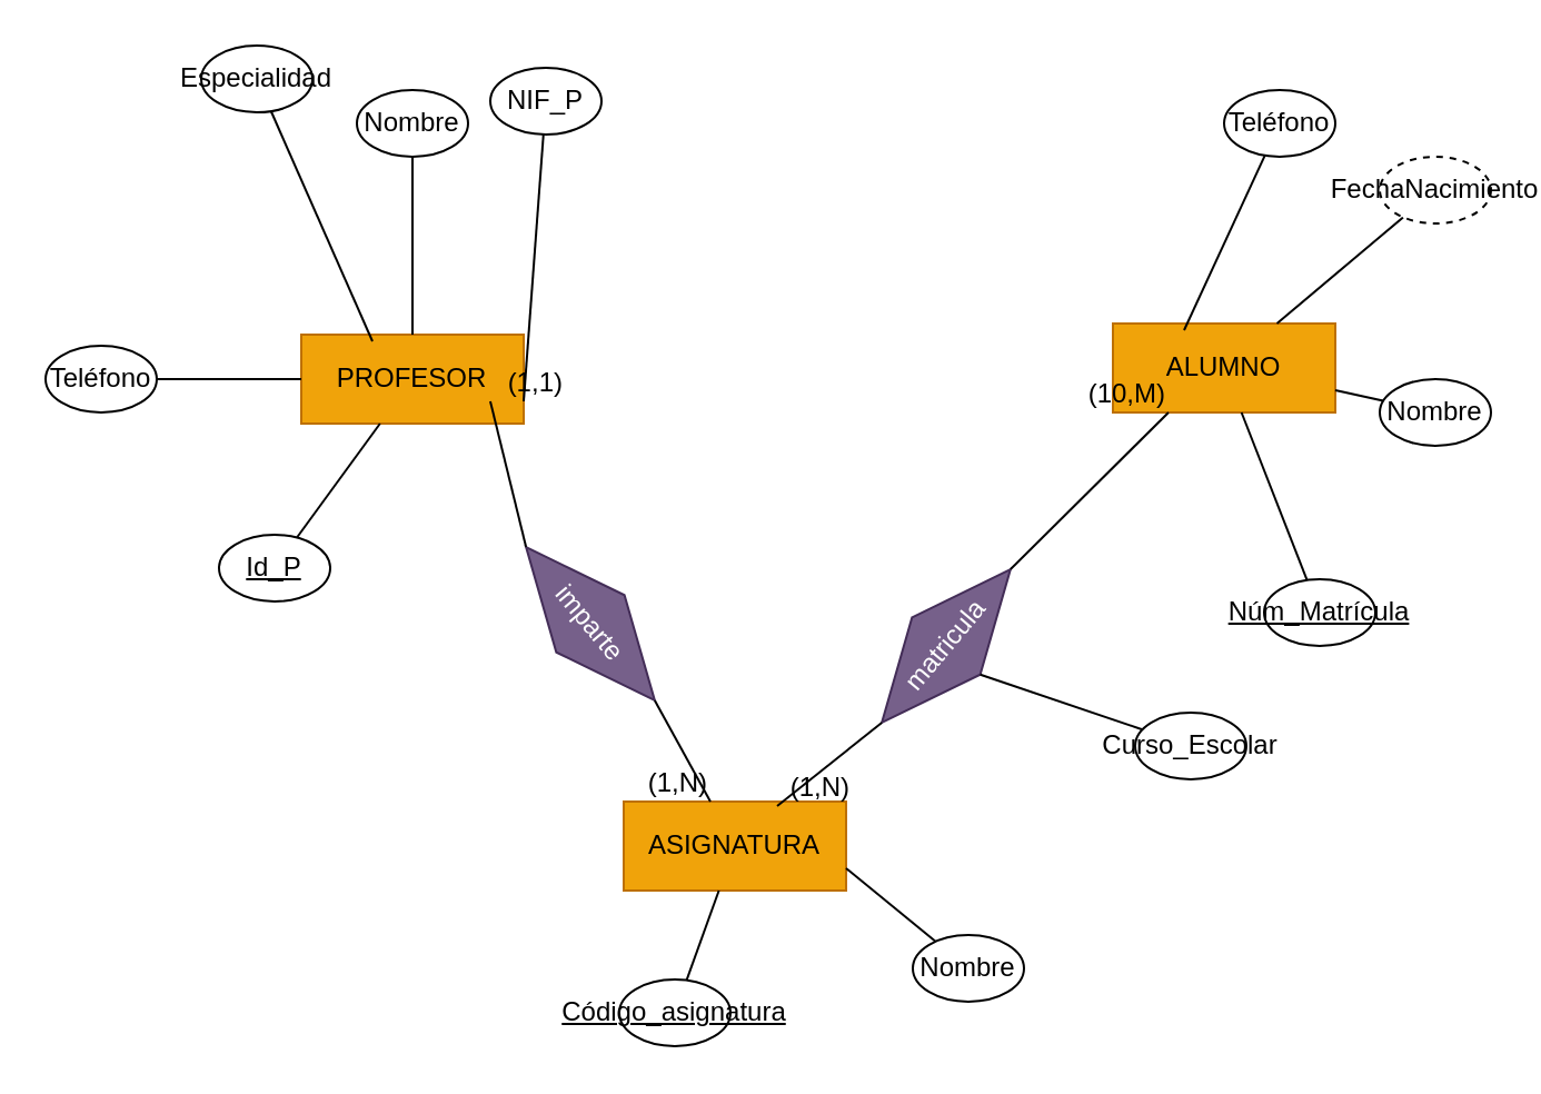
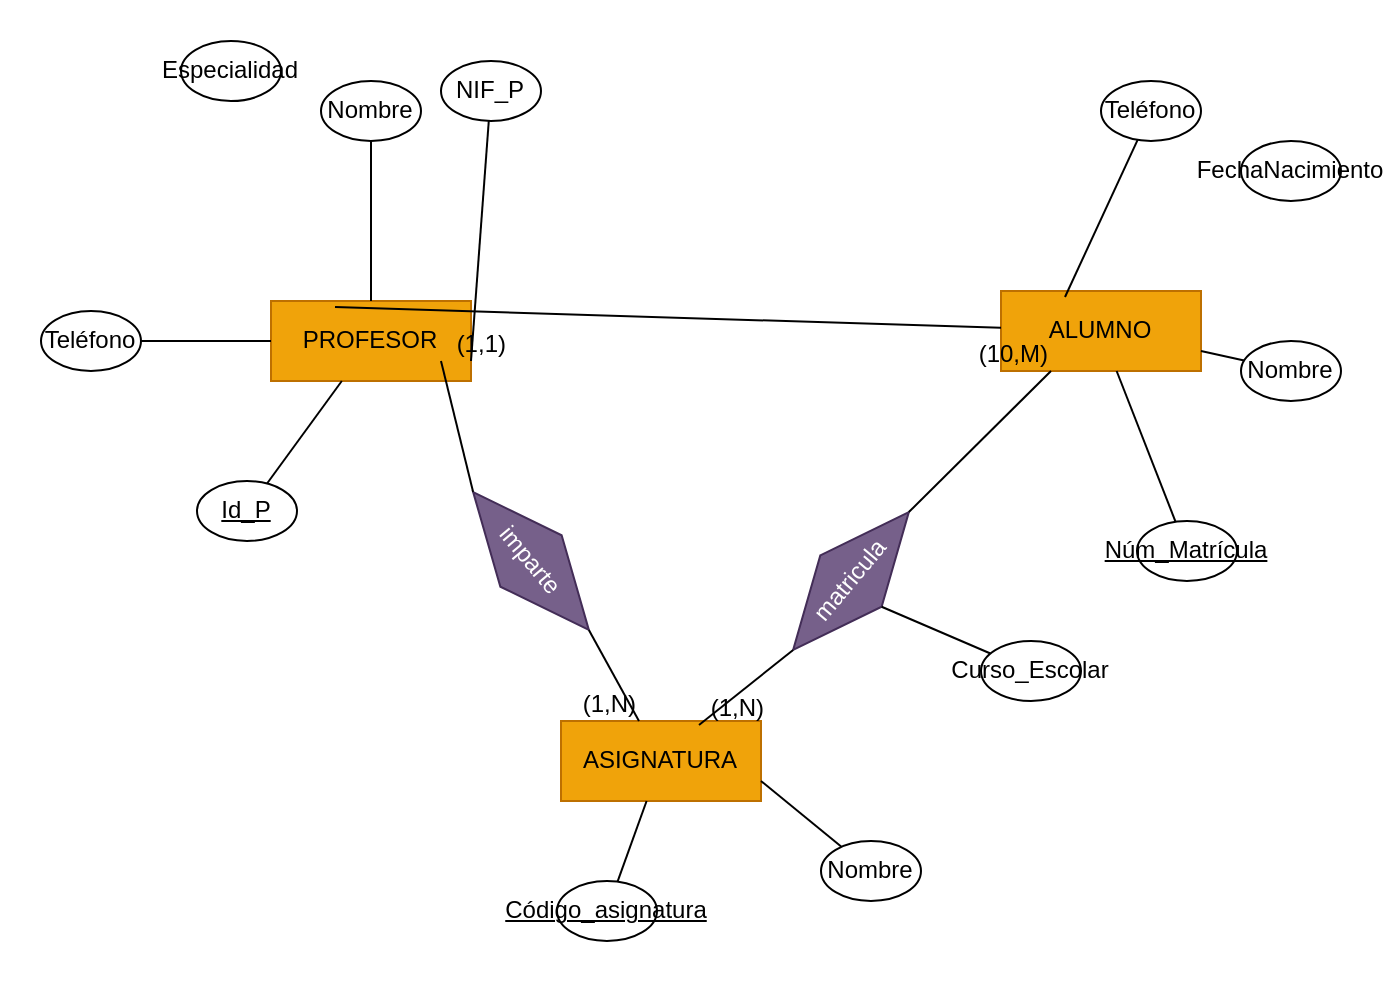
  <mxCell id="0" />
  <mxCell id="1" parent="0" />
  <mxCell id="2" value="ALUMNO" style="whiteSpace=wrap;html=1;align=center;fillColor=#f0a30a;strokeColor=#BD7000;fontColor=#000000;" parent="1" vertex="1"><mxGeometry x="500" y="145" width="100" height="40" as="geometry" /></mxCell>
  <mxCell id="3" value="" style="endArrow=none;html=1;rounded=0;exitX=1;exitY=0.75;exitDx=0;exitDy=0;" parent="1" source="2" target="4" edge="1"><mxGeometry relative="1" as="geometry"><mxPoint x="600" y="160" as="sourcePoint" /><mxPoint x="660" y="160" as="targetPoint" /></mxGeometry></mxCell>
  <mxCell id="4" value="Nombre" style="ellipse;whiteSpace=wrap;html=1;align=center;" parent="1" vertex="1"><mxGeometry x="620" y="170" width="50" height="30" as="geometry" /></mxCell>
- <mxCell id="5" value="" style="endArrow=none;html=1;rounded=0;" parent="1" source="2" target="6" edge="1"><mxGeometry x="735" y="395" width="50" height="30" as="geometry" /></mxCell>
- <mxCell id="6" value="FechaNacimiento" style="ellipse;whiteSpace=wrap;html=1;align=center;dashed=1;" parent="1" vertex="1"><mxGeometry x="620" y="70" width="50" height="30" as="geometry" /></mxCell>
+ <mxCell id="6" value="FechaNacimiento" style="ellipse;whiteSpace=wrap;html=1;align=center;" parent="1" vertex="1"><mxGeometry x="620" y="70" width="50" height="30" as="geometry" /></mxCell>
  <mxCell id="7" style="edgeStyle=orthogonalEdgeStyle;rounded=0;orthogonalLoop=1;jettySize=auto;html=1;exitX=0.5;exitY=1;exitDx=0;exitDy=0;" parent="1" source="4" target="4" edge="1"><mxGeometry relative="1" as="geometry" /></mxCell>
  <mxCell id="8" value="" style="endArrow=none;html=1;rounded=0;exitX=0.32;exitY=0.075;exitDx=0;exitDy=0;exitPerimeter=0;" parent="1" source="2" target="9" edge="1"><mxGeometry relative="1" as="geometry"><mxPoint x="457.5" y="115" as="sourcePoint" /><mxPoint x="517.5" y="115" as="targetPoint" /></mxGeometry></mxCell>
  <mxCell id="9" value="Teléfono" style="ellipse;whiteSpace=wrap;html=1;align=center;" parent="1" vertex="1"><mxGeometry x="550" y="40" width="50" height="30" as="geometry" /></mxCell>
  <mxCell id="10" value="" style="endArrow=none;html=1;rounded=0;" parent="1" source="2" target="11" edge="1"><mxGeometry relative="1" as="geometry"><mxPoint x="533" y="275" as="sourcePoint" /><mxPoint x="593" y="275" as="targetPoint" /></mxGeometry></mxCell>
  <mxCell id="11" value="&lt;u&gt;Núm_Matrícula&lt;/u&gt;" style="ellipse;whiteSpace=wrap;html=1;align=center;" parent="1" vertex="1"><mxGeometry x="568" y="260" width="50" height="30" as="geometry" /></mxCell>
  <mxCell id="12" value="PROFESOR" style="whiteSpace=wrap;html=1;align=center;fillColor=#f0a30a;strokeColor=#BD7000;fontColor=#000000;" parent="1" vertex="1"><mxGeometry x="135" y="150" width="100" height="40" as="geometry" /></mxCell>
  <mxCell id="13" value="" style="endArrow=none;html=1;rounded=0;exitX=1;exitY=0.75;exitDx=0;exitDy=0;" parent="1" source="12" target="14" edge="1"><mxGeometry relative="1" as="geometry"><mxPoint x="140" y="140" as="sourcePoint" /><mxPoint x="200" y="140" as="targetPoint" /></mxGeometry></mxCell>
  <mxCell id="14" value="NIF_P" style="ellipse;whiteSpace=wrap;html=1;align=center;" parent="1" vertex="1"><mxGeometry x="220" y="30" width="50" height="30" as="geometry" /></mxCell>
  <mxCell id="15" value="" style="endArrow=none;html=1;rounded=0;" parent="1" source="12" target="16" edge="1"><mxGeometry x="735" y="395" width="50" height="30" as="geometry" /></mxCell>
  <mxCell id="16" value="Nombre" style="ellipse;whiteSpace=wrap;html=1;align=center;" parent="1" vertex="1"><mxGeometry x="160" y="40" width="50" height="30" as="geometry" /></mxCell>
  <mxCell id="17" style="edgeStyle=orthogonalEdgeStyle;rounded=0;orthogonalLoop=1;jettySize=auto;html=1;exitX=0.5;exitY=1;exitDx=0;exitDy=0;" parent="1" source="14" target="14" edge="1"><mxGeometry relative="1" as="geometry" /></mxCell>
- <mxCell id="18" value="" style="endArrow=none;html=1;rounded=0;exitX=0.32;exitY=0.075;exitDx=0;exitDy=0;exitPerimeter=0;" parent="1" source="12" target="19" edge="1"><mxGeometry relative="1" as="geometry"><mxPoint x="-2.5" y="95" as="sourcePoint" /><mxPoint x="57.5" y="95" as="targetPoint" /></mxGeometry></mxCell>
+ <mxCell id="18" value="" style="endArrow=none;html=1;rounded=0;exitX=0.32;exitY=0.075;exitDx=0;exitDy=0;exitPerimeter=0;" parent="1" source="12" target="2" edge="1"><mxGeometry relative="1" as="geometry"><mxPoint x="-2.5" y="95" as="sourcePoint" /><mxPoint x="57.5" y="95" as="targetPoint" /></mxGeometry></mxCell>
  <mxCell id="19" value="Especialidad" style="ellipse;whiteSpace=wrap;html=1;align=center;" parent="1" vertex="1"><mxGeometry x="90" y="20" width="50" height="30" as="geometry" /></mxCell>
  <mxCell id="20" value="" style="endArrow=none;html=1;rounded=0;" parent="1" source="12" target="21" edge="1"><mxGeometry relative="1" as="geometry"><mxPoint x="73" y="255" as="sourcePoint" /><mxPoint x="133" y="255" as="targetPoint" /></mxGeometry></mxCell>
  <mxCell id="21" value="&lt;u&gt;Id_P&lt;/u&gt;" style="ellipse;whiteSpace=wrap;html=1;align=center;" parent="1" vertex="1"><mxGeometry x="98" y="240" width="50" height="30" as="geometry" /></mxCell>
  <mxCell id="22" value="ASIGNATURA" style="whiteSpace=wrap;html=1;align=center;fillColor=#f0a30a;strokeColor=#BD7000;fontColor=#000000;" parent="1" vertex="1"><mxGeometry x="280" y="360" width="100" height="40" as="geometry" /></mxCell>
  <mxCell id="23" value="" style="endArrow=none;html=1;rounded=0;exitX=1;exitY=0.75;exitDx=0;exitDy=0;" parent="1" source="22" target="24" edge="1"><mxGeometry relative="1" as="geometry"><mxPoint x="390" y="410" as="sourcePoint" /><mxPoint x="450" y="410" as="targetPoint" /></mxGeometry></mxCell>
  <mxCell id="24" value="Nombre" style="ellipse;whiteSpace=wrap;html=1;align=center;" parent="1" vertex="1"><mxGeometry x="410" y="420" width="50" height="30" as="geometry" /></mxCell>
  <mxCell id="25" style="edgeStyle=orthogonalEdgeStyle;rounded=0;orthogonalLoop=1;jettySize=auto;html=1;exitX=0.5;exitY=1;exitDx=0;exitDy=0;" parent="1" source="24" target="24" edge="1"><mxGeometry relative="1" as="geometry" /></mxCell>
  <mxCell id="26" value="" style="endArrow=none;html=1;rounded=0;" parent="1" source="22" target="27" edge="1"><mxGeometry relative="1" as="geometry"><mxPoint x="323" y="525" as="sourcePoint" /><mxPoint x="383" y="525" as="targetPoint" /></mxGeometry></mxCell>
  <mxCell id="27" value="&lt;u&gt;Código_asignatura&lt;/u&gt;" style="ellipse;whiteSpace=wrap;html=1;align=center;" parent="1" vertex="1"><mxGeometry x="278" y="440" width="50" height="30" as="geometry" /></mxCell>
  <mxCell id="28" value="" style="endArrow=none;html=1;rounded=0;" parent="1" source="12" target="29" edge="1"><mxGeometry relative="1" as="geometry"><mxPoint x="108" y="145" as="sourcePoint" /><mxPoint x="23" y="160" as="targetPoint" /></mxGeometry></mxCell>
  <mxCell id="29" value="Teléfono" style="ellipse;whiteSpace=wrap;html=1;align=center;" parent="1" vertex="1"><mxGeometry x="20" y="155" width="50" height="30" as="geometry" /></mxCell>
  <mxCell id="30" value="matricula" style="shape=rhombus;perimeter=rhombusPerimeter;whiteSpace=wrap;html=1;align=center;fillColor=#76608a;fontColor=#ffffff;strokeColor=#432D57;rotation=-50;" parent="1" vertex="1"><mxGeometry x="380" y="270" width="90" height="40" as="geometry" /></mxCell>
  <mxCell id="31" value="" style="endArrow=none;html=1;rounded=0;exitX=0;exitY=0.5;exitDx=0;exitDy=0;entryX=0.69;entryY=0.05;entryDx=0;entryDy=0;entryPerimeter=0;" parent="1" source="30" target="22" edge="1"><mxGeometry relative="1" as="geometry"><mxPoint x="357" y="260" as="sourcePoint" /><mxPoint x="310" y="290" as="targetPoint" /></mxGeometry></mxCell>
  <mxCell id="32" value="(1,N)" style="resizable=0;html=1;whiteSpace=wrap;align=right;verticalAlign=bottom;" parent="31" connectable="0" vertex="1"><mxGeometry x="1" relative="1" as="geometry"><mxPoint x="34" as="offset" /></mxGeometry></mxCell>
  <mxCell id="33" value="" style="endArrow=none;html=1;rounded=0;exitX=1;exitY=0.5;exitDx=0;exitDy=0;entryX=0.25;entryY=1;entryDx=0;entryDy=0;" parent="1" source="30" target="2" edge="1"><mxGeometry relative="1" as="geometry"><mxPoint x="357" y="260" as="sourcePoint" /><mxPoint x="530" y="290" as="targetPoint" /></mxGeometry></mxCell>
  <mxCell id="34" value="(10,M)" style="resizable=0;html=1;whiteSpace=wrap;align=right;verticalAlign=bottom;" parent="33" connectable="0" vertex="1"><mxGeometry x="1" relative="1" as="geometry"><mxPoint as="offset" /></mxGeometry></mxCell>
  <mxCell id="35" value="imparte" style="shape=rhombus;perimeter=rhombusPerimeter;whiteSpace=wrap;html=1;align=center;fillColor=#76608a;fontColor=#ffffff;strokeColor=#432D57;rotation=50;" parent="1" vertex="1"><mxGeometry x="220" y="260" width="90" height="40" as="geometry" /></mxCell>
  <mxCell id="36" value="" style="endArrow=none;html=1;rounded=0;exitX=0;exitY=0.5;exitDx=0;exitDy=0;" parent="1" source="35" edge="1"><mxGeometry relative="1" as="geometry"><mxPoint x="267" y="245" as="sourcePoint" /><mxPoint x="220" y="180" as="targetPoint" /></mxGeometry></mxCell>
  <mxCell id="37" value="(1,1)" style="resizable=0;html=1;whiteSpace=wrap;align=right;verticalAlign=bottom;" parent="36" connectable="0" vertex="1"><mxGeometry x="1" relative="1" as="geometry"><mxPoint x="34" as="offset" /></mxGeometry></mxCell>
  <mxCell id="38" value="" style="endArrow=none;html=1;rounded=0;exitX=1;exitY=0.5;exitDx=0;exitDy=0;" parent="1" source="35" target="22" edge="1"><mxGeometry relative="1" as="geometry"><mxPoint x="267" y="245" as="sourcePoint" /><mxPoint x="440" y="275" as="targetPoint" /></mxGeometry></mxCell>
  <mxCell id="39" value="(1,N)" style="resizable=0;html=1;whiteSpace=wrap;align=right;verticalAlign=bottom;" parent="38" connectable="0" vertex="1"><mxGeometry x="1" relative="1" as="geometry"><mxPoint as="offset" /></mxGeometry></mxCell>
  <mxCell id="40" value="" style="endArrow=none;html=1;rounded=0;exitX=0.5;exitY=1;exitDx=0;exitDy=0;" parent="1" source="30" target="41" edge="1"><mxGeometry relative="1" as="geometry"><mxPoint x="465.278" y="284.998" as="sourcePoint" /><mxPoint x="695.73" y="368.08" as="targetPoint" /></mxGeometry></mxCell>
- <mxCell id="41" value="Curso_Escolar" style="ellipse;whiteSpace=wrap;html=1;align=center;" parent="1" vertex="1"><mxGeometry x="510" y="320" width="50" height="30" as="geometry" /></mxCell>
+ <mxCell id="41" value="Curso_Escolar" style="ellipse;whiteSpace=wrap;html=1;align=center;" parent="1" vertex="1"><mxGeometry x="490" y="320" width="50" height="30" as="geometry" /></mxCell>
